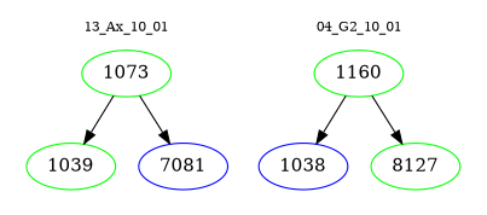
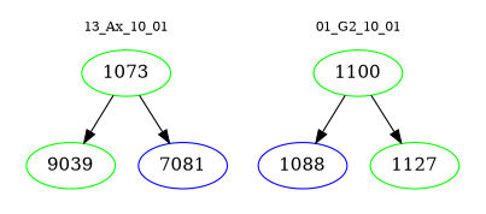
  digraph {
    node [color=green]
    edge [color=black]
    n1 [label=1073]
-   n2 [label=1039]
+   n2 [label=9039]
    n3 [color=blue label=7081]
-   n4 [label=1160]
-   n5 [color=blue label=1038]
-   n6 [label=8127]
+   n4 [label=1100]
+   n5 [color=blue label=1088]
+   n6 [label=1127]
    subgraph cluster_1 {
      color=white
      fontsize=10
      label="13_Ax_10_01"
      n1
      n2
      n3
    }
    subgraph cluster_2 {
      color=white
      fontsize=10
-     label="04_G2_10_01"
+     label="01_G2_10_01"
      n4
      n5
      n6
    }
    n1 -> n2
    n1 -> n3
    n4 -> n5
    n4 -> n6
  }
